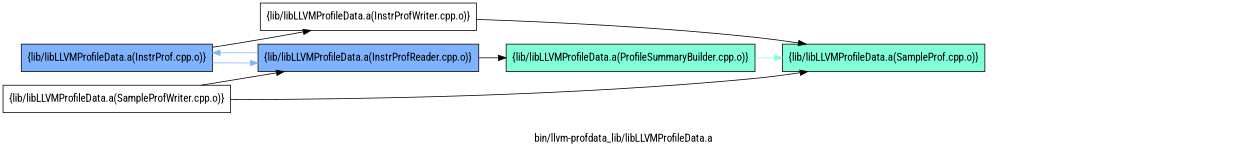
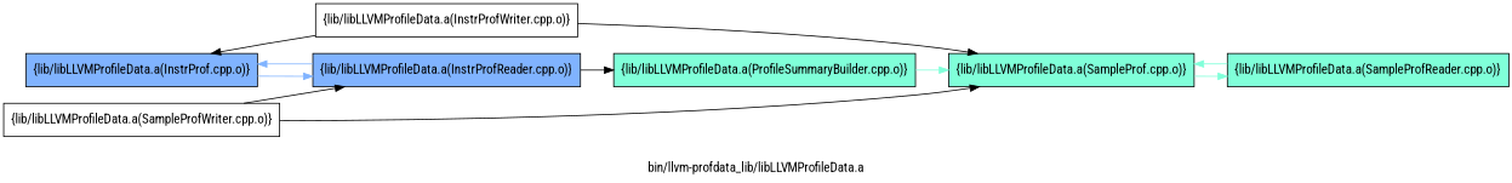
  digraph {
    fontname="Roboto Condensed"
    label="bin/llvm-profdata_lib/libLLVMProfileData.a"
    rankdir=LR
    node [fillcolor="0.450000 0.5 1" fontname="Roboto Condensed" group=1 shape=box style=filled]
    edge [fontname="Roboto Condensed"]
    n1 [fillcolor="0.600000 0.5 1" group=2 label="{lib/libLLVMProfileData.a(InstrProf.cpp.o)}"]
    n2 [fillcolor="0.600000 0.5 1" group=2 label="{lib/libLLVMProfileData.a(InstrProfReader.cpp.o)}"]
    n3 [label="{lib/libLLVMProfileData.a(ProfileSummaryBuilder.cpp.o)}"]
    n4 [label="{lib/libLLVMProfileData.a(SampleProf.cpp.o)}"]
+   n5 [label="{lib/libLLVMProfileData.a(SampleProfReader.cpp.o)}"]
    n6 [group=0 label="{lib/libLLVMProfileData.a(InstrProfWriter.cpp.o)}" fillcolor="" style=""]
    n7 [group=0 label="{lib/libLLVMProfileData.a(SampleProfWriter.cpp.o)}" fillcolor="" style=""]
    subgraph sub_1 {
      rank=same
      n1
    }
    subgraph sub_2 {
      rank=same
      n2
    }
    subgraph sub_3 {
      rank=same
      n3
    }
    subgraph sub_4 {
      rank=same
      n4
    }
    n1 -> n2 [color="0.600000 0.5 1"]
    n2 -> n1 [color="0.600000 0.5 1"]
    n2 -> n3
    n3 -> n4 [color="0.450000 0.5 1"]
-   n1 -> n6
+   n4 -> n5 [color="0.450000 0.5 1"]
+   n5 -> n4 [color="0.450000 0.5 1"]
+   n6 -> n1
    n6 -> n4
    n7 -> n2
    n7 -> n4
  }
